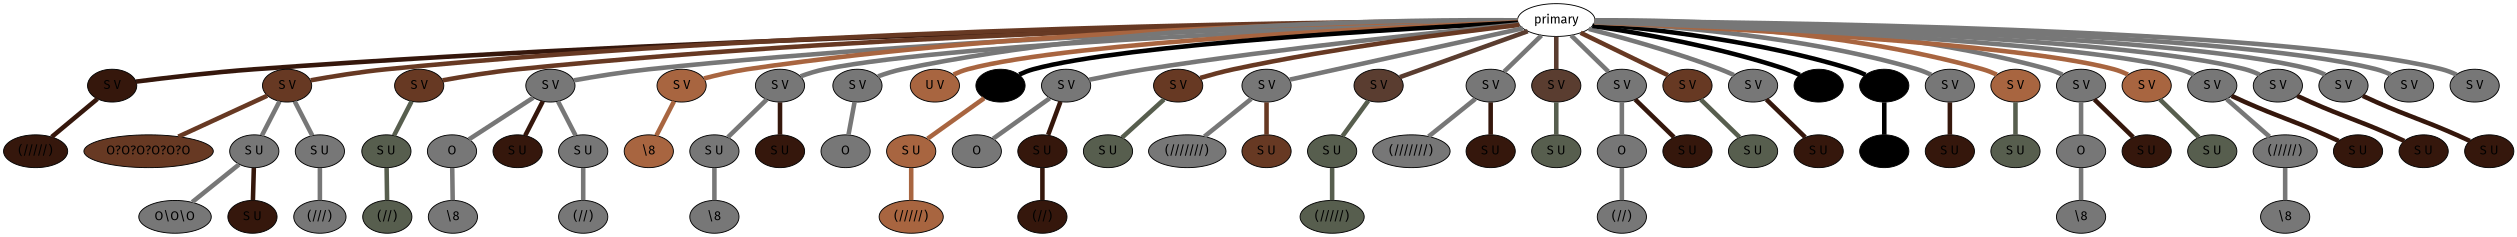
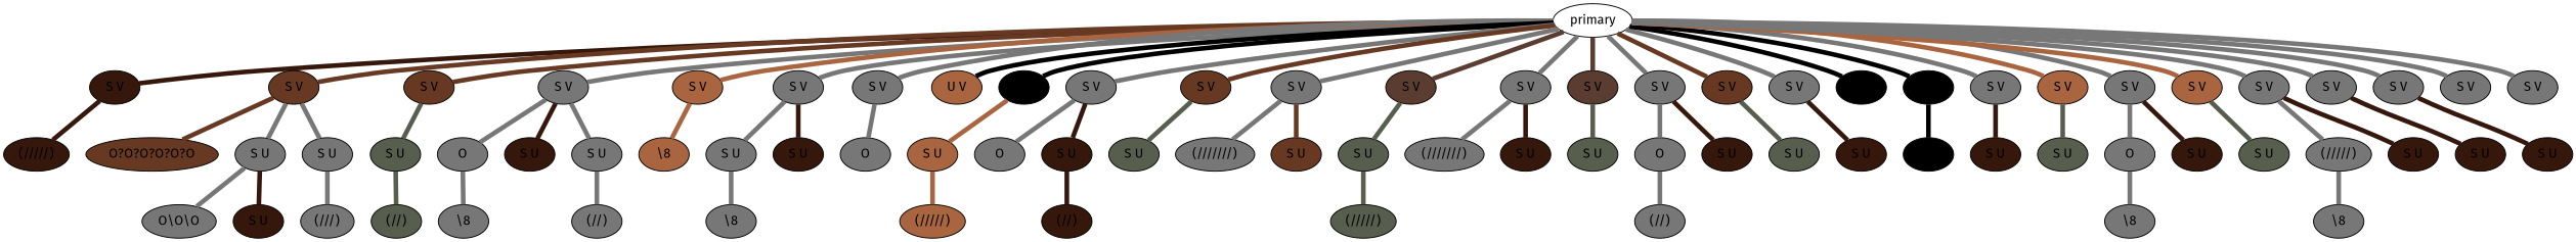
  graph {
    rankdir=TB
    fontname="Fira Sans"
    node [fillcolor="#777777" pendant_attach=V pendant_ply=S qtype=pendant_node style=filled fontname="Fira Sans"]
    edge [color="#777777" penwidth=5 qtype=pendant_link fontname="Fira Sans"]
    n1 [fillcolor="#35170C" label="S V" pendant_colors="#35170C,#673923,#575E4E" pendant_length=53]
    n2 [fillcolor="#35170C" knot_position=16.0 knot_spin=S knot_type=L knot_value=5 label="(/////)" qtype=knot_node pendant_attach="" pendant_ply=""]
    primary [fillcolor="" pendant_attach="" pendant_ply="" qtype="" style=""]
    n4 [fillcolor="#673923" label="S V" pendant_colors="#673923" pendant_length=30]
    n5 [fillcolor="#673923" label="S V" pendant_colors="#673923" pendant_length=0]
    n6 [label="S V" pendant_colors="#777777" pendant_length=37]
    n7 [fillcolor="#A86540" label="S V" pendant_colors="#A86540" pendant_length=40]
    n8 [label="S V" pendant_colors="#777777" pendant_length=41]
    n9 [label="S V" pendant_colors="#777777" pendant_length=37]
    n10 [fillcolor="#A86540" label="U V" pendant_colors="#A86540" pendant_ply=U]
    n11 [fillcolor="#000000" label="S V" pendant_colors="#000000" pendant_length=8]
    n12 [label="S V" pendant_colors="#777777" pendant_length=30]
    n13 [fillcolor="#673923" label="S V" pendant_colors="#673923" pendant_length=10]
    n14 [label="S V" pendant_colors="#777777" pendant_length=24]
    n15 [fillcolor="#5A3D30" label="S V" pendant_colors="#5A3D30" pendant_length=5]
    n16 [label="S V" pendant_colors="#777777" pendant_length=25]
    n17 [fillcolor="#5A3D30" label="S V" pendant_colors="#5A3D30" pendant_length=16]
    n18 [label="S V" pendant_colors="#777777" pendant_length=28]
    n19 [fillcolor="#673923" label="S V" pendant_colors="#673923" pendant_length=47]
    n20 [label="S V" pendant_colors="#777777" pendant_length=31]
    n21 [fillcolor="#000000" label="U U" pendant_attach=U pendant_colors="#000000" pendant_ply=U]
    n22 [fillcolor="#000000" label="S V" pendant_colors="#000000" pendant_length=41]
    n23 [label="S V" pendant_colors="#777777" pendant_length=30]
    n24 [fillcolor="#A86540" label="S V" pendant_colors="#A86540" pendant_length=34]
    n25 [label="S V" pendant_colors="#777777" pendant_length=28]
    n26 [fillcolor="#A86540" label="S V" pendant_colors="#A86540" pendant_length=38]
    n27 [label="S V" pendant_colors="#777777" pendant_length=40]
    n28 [label="S V" pendant_colors="#777777" pendant_length=40]
    n29 [label="S V" pendant_colors="#777777" pendant_length=38]
    n30 [label="S V" pendant_colors="#777777" pendant_length=35]
    n31 [label="S V" pendant_colors="#777777" pendant_length=35]
    n32 [fillcolor="#673923" knot_position=17.0 knot_spin=UZZZZZ knot_type=S knot_value=6 label="O?O?O?O?O?O" qtype=knot_node pendant_attach="" pendant_ply=""]
    n33 [label="S U" pendant_attach=U pendant_colors="#777777" pendant_length=50]
    n34 [label="S U" pendant_attach=U pendant_colors="#777777" pendant_length=37]
    n35 [knot_position=14.5 knot_spin=Z knot_type=S knot_value=3 label="O\\O\\O" qtype=knot_node pendant_attach="" pendant_ply=""]
    n36 [fillcolor="#35170C" label="S U" pendant_attach=U pendant_colors="#35170C" pendant_length=1]
    n37 [knot_position=22.0 knot_spin=S knot_type=L knot_value=3 label="(///)" qtype=knot_node pendant_attach="" pendant_ply=""]
    n38 [fillcolor="#575E4E" label="S U" pendant_attach=U pendant_colors="#575E4E,#673923,#A86540" pendant_length=53]
    n39 [fillcolor="#575E4E" knot_position=16.5 knot_spin=S knot_type=L knot_value=2 label="(//)" qtype=knot_node pendant_attach="" pendant_ply=""]
    n40 [knot_position=14.5 knot_spin=Z knot_type=S knot_value=1 label=O qtype=knot_node pendant_attach="" pendant_ply=""]
    n41 [fillcolor="#35170C" label="S U" pendant_attach=U pendant_colors="#35170C" pendant_length=2]
    n42 [label="S U" pendant_attach=U pendant_colors="#777777" pendant_length=34]
    n43 [knot_position=21.5 knot_spin=Z knot_type=E knot_value=1 label="\\8" qtype=knot_node pendant_attach="" pendant_ply=""]
    n44 [knot_position=18.5 knot_spin=S knot_type=L knot_value=2 label="(//)" qtype=knot_node pendant_attach="" pendant_ply=""]
    n45 [fillcolor="#A86540" knot_position=22.5 knot_spin=Z knot_type=E knot_value=1 label="\\8" qtype=knot_node pendant_attach="" pendant_ply=""]
    n46 [label="S U" pendant_attach=U pendant_colors="#777777" pendant_length=33]
    n47 [fillcolor="#35170C" label="S U" pendant_attach=U pendant_colors="#35170C" pendant_length=8]
    n48 [knot_position=17.0 knot_spin=Z knot_type=E knot_value=1 label="\\8" qtype=knot_node pendant_attach="" pendant_ply=""]
    n49 [knot_position=12.5 knot_spin=Z knot_type=S knot_value=1 label=O qtype=knot_node pendant_attach="" pendant_ply=""]
    n50 [fillcolor="#A86540" label="S U" pendant_attach=U pendant_colors="#A86540" pendant_length=43]
    n51 [fillcolor="#A86540" knot_position=15.5 knot_spin=S knot_type=L knot_value=5 label="(/////)" qtype=knot_node pendant_attach="" pendant_ply=""]
    n52 [knot_position=14.5 knot_spin=Z knot_type=S knot_value=1 label=O qtype=knot_node pendant_attach="" pendant_ply=""]
    n53 [fillcolor="#35170C" label="S U" pendant_attach=U pendant_colors="#35170C" pendant_length=28]
    n54 [fillcolor="#35170C" knot_position=21.5 knot_spin=S knot_type=L knot_value=2 label="(//)" qtype=knot_node pendant_attach="" pendant_ply=""]
    n55 [fillcolor="#575E4E" label="S U" pendant_attach=U pendant_colors="#575E4E,#000000" pendant_length=50]
    n56 [knot_position=17.5 knot_spin=S knot_type=L knot_value=7 label="(///////)" qtype=knot_node pendant_attach="" pendant_ply=""]
    n57 [fillcolor="#673923" label="S U" pendant_attach=U pendant_colors="#673923" pendant_length=4]
    n58 [fillcolor="#575E4E" label="S U" pendant_attach=U pendant_colors="#575E4E,#673923" pendant_length=47]
    n59 [fillcolor="#575E4E" knot_position=15.5 knot_spin=S knot_type=L knot_value=5 label="(/////)" qtype=knot_node pendant_attach="" pendant_ply=""]
    n60 [knot_position=17.0 knot_spin=S knot_type=L knot_value=7 label="(///////)" qtype=knot_node pendant_attach="" pendant_ply=""]
    n61 [fillcolor="#35170C" label="S U" pendant_attach=U pendant_colors="#35170C" pendant_length=44]
    n62 [fillcolor="#575E4E" label="S U" pendant_attach=U pendant_colors="#575E4E,#000000,#777777" pendant_length=61]
    n63 [knot_position=9.5 knot_spin=Z knot_type=S knot_value=1 label=O qtype=knot_node pendant_attach="" pendant_ply=""]
    n64 [fillcolor="#35170C" label="S U" pendant_attach=U pendant_colors="#35170C" pendant_length=2]
    n65 [knot_position=15.0 knot_spin=S knot_type=L knot_value=2 label="(//)" qtype=knot_node pendant_attach="" pendant_ply=""]
    n66 [fillcolor="#575E4E" label="S U" pendant_attach=U pendant_colors="#575E4E,#777777,#000000" pendant_length=64]
    n67 [fillcolor="#35170C" label="S U" pendant_attach=U pendant_colors="#35170C" pendant_length=9]
    n68 [fillcolor="#000000" label="S U" pendant_attach=U pendant_colors="#000000" pendant_length=2]
    n69 [fillcolor="#35170C" label="S U" pendant_attach=U pendant_colors="#35170C" pendant_length=2]
    n70 [fillcolor="#575E4E" label="S U" pendant_attach=U pendant_colors="#575E4E,#000000,#777777" pendant_length=28]
    n71 [knot_position=10.0 knot_spin=Z knot_type=S knot_value=1 label=O qtype=knot_node pendant_attach="" pendant_ply=""]
    n72 [fillcolor="#35170C" label="S U" pendant_attach=U pendant_colors="#35170C" pendant_length=5]
    n73 [knot_position=15.0 knot_spin=Z knot_type=E knot_value=1 label="\\8" qtype=knot_node pendant_attach="" pendant_ply=""]
    n74 [fillcolor="#575E4E" label="S U" pendant_attach=U pendant_colors="#575E4E,#777777,#673923" pendant_length=45]
    n75 [knot_position=16.0 knot_spin=S knot_type=L knot_value=5 label="(/////)" qtype=knot_node pendant_attach="" pendant_ply=""]
    n76 [fillcolor="#35170C" label="S U" pendant_attach=U pendant_colors="#35170C" pendant_length=1]
    n77 [knot_position=18.0 knot_spin=Z knot_type=E knot_value=1 label="\\8" qtype=knot_node pendant_attach="" pendant_ply=""]
    n78 [fillcolor="#35170C" label="S U" pendant_attach=U pendant_colors="#35170C" pendant_length=4]
    n79 [fillcolor="#35170C" label="S U" pendant_attach=U pendant_colors="#35170C" pendant_length=6]
    n1 -- n2 [color="#35170C" qtype=knot_link]
    primary -- n1 [color="#35170C"]
    primary -- n4 [color="#673923"]
    primary -- n5 [color="#673923"]
    primary -- n6
    primary -- n7 [color="#A86540"]
    primary -- n8
    primary -- n9
-   primary -- n10 [color="#A86540"]
+   primary -- n10 [color="#000000"]
    primary -- n11 [color="#000000"]
    primary -- n12
    primary -- n13 [color="#673923"]
    primary -- n14
    primary -- n15 [color="#5A3D30"]
    primary -- n16
    primary -- n17 [color="#5A3D30"]
    primary -- n18
    primary -- n19 [color="#673923"]
    primary -- n20
    primary -- n21 [color="#000000"]
    primary -- n22 [color="#000000"]
    primary -- n23
    primary -- n24 [color="#A86540"]
    primary -- n25
    primary -- n26 [color="#A86540"]
    primary -- n27
    primary -- n28
    primary -- n29
    primary -- n30
    primary -- n31
    n4 -- n32 [color="#673923" qtype=knot_link]
    n4 -- n33
    n4 -- n34
    n5 -- n38 [color="#575E4E"]
    n6 -- n40 [qtype=knot_link]
    n6 -- n41 [color="#35170C"]
    n6 -- n42
    n7 -- n45 [color="#A86540" qtype=knot_link]
    n8 -- n46
    n8 -- n47 [color="#35170C"]
    n9 -- n49 [qtype=knot_link]
    n11 -- n50 [color="#A86540"]
    n12 -- n52 [qtype=knot_link]
    n12 -- n53 [color="#35170C"]
    n13 -- n55 [color="#575E4E"]
    n14 -- n56 [qtype=knot_link]
    n14 -- n57 [color="#673923"]
    n15 -- n58 [color="#575E4E"]
    n16 -- n60 [qtype=knot_link]
    n16 -- n61 [color="#35170C"]
    n17 -- n62 [color="#575E4E"]
    n18 -- n63 [qtype=knot_link]
    n18 -- n64 [color="#35170C"]
    n19 -- n66 [color="#575E4E"]
    n20 -- n67 [color="#35170C"]
    n22 -- n68 [color="#000000"]
    n23 -- n69 [color="#35170C"]
    n24 -- n70 [color="#575E4E"]
    n25 -- n71 [qtype=knot_link]
    n25 -- n72 [color="#35170C"]
    n26 -- n74 [color="#575E4E"]
    n27 -- n75 [qtype=knot_link]
    n27 -- n76 [color="#35170C"]
    n28 -- n78 [color="#35170C"]
    n29 -- n79 [color="#35170C"]
    n33 -- n35 [qtype=knot_link]
    n33 -- n36 [color="#35170C"]
    n34 -- n37 [qtype=knot_link]
    n38 -- n39 [color="#575E4E" qtype=knot_link]
    n40 -- n43 [qtype=knot_link]
    n42 -- n44 [qtype=knot_link]
    n46 -- n48 [qtype=knot_link]
    n50 -- n51 [color="#A86540" qtype=knot_link]
    n53 -- n54 [color="#35170C" qtype=knot_link]
    n58 -- n59 [color="#575E4E" qtype=knot_link]
    n63 -- n65 [qtype=knot_link]
    n71 -- n73 [qtype=knot_link]
    n75 -- n77 [qtype=knot_link]
  }
